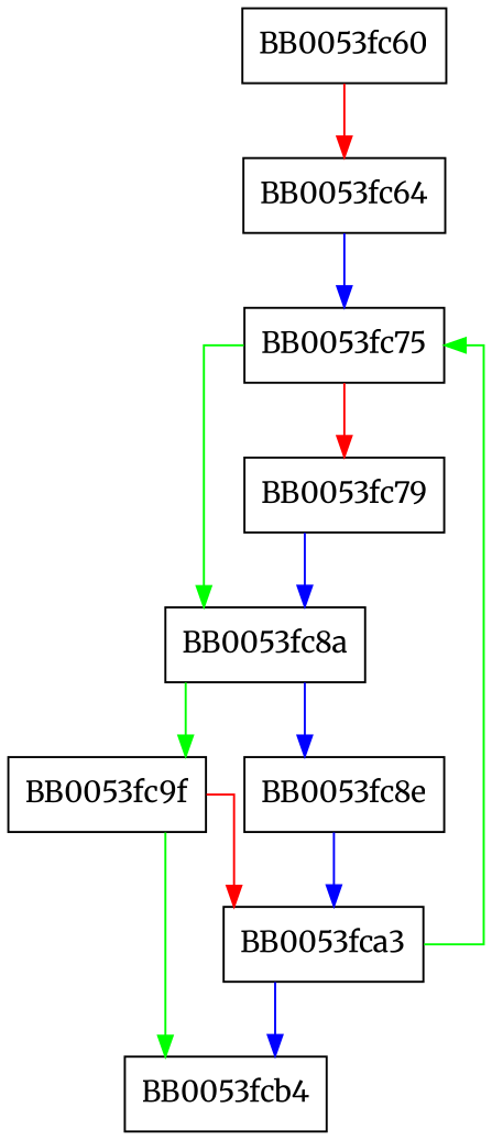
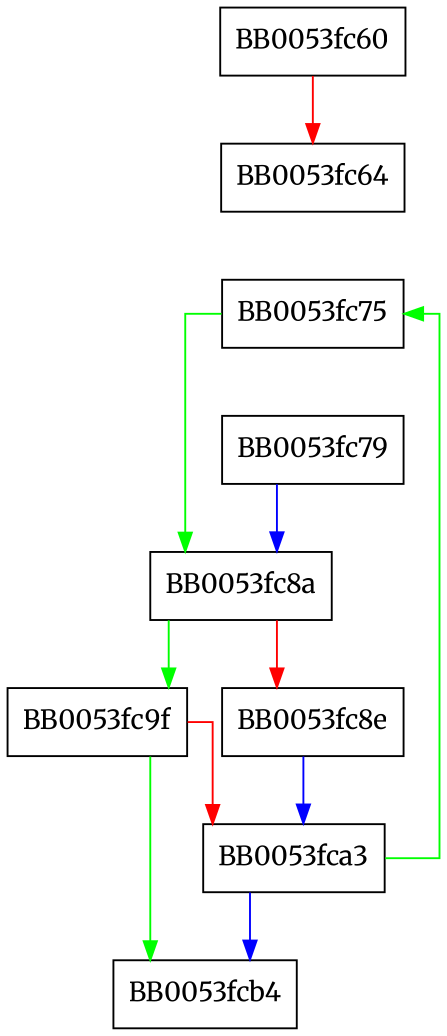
  digraph {
    fontname=Merriweather
    splines=ortho
    node [fontname=Merriweather shape=box]
    edge [color=red fontname=Merriweather]
    BB0053fc60
    BB0053fc64
    BB0053fc75
    BB0053fc8a
    BB0053fc79
    BB0053fc9f
    BB0053fc8e
    BB0053fcb4
    BB0053fca3
    BB0053fc60 -> BB0053fc64
-   BB0053fc64 -> BB0053fc75 [color=blue]
    BB0053fc75 -> BB0053fc8a [color=green]
-   BB0053fc75 -> BB0053fc79
    BB0053fc8a -> BB0053fc9f [color=green]
-   BB0053fc8a -> BB0053fc8e [color=blue]
+   BB0053fc8a -> BB0053fc8e
    BB0053fc79 -> BB0053fc8a [color=blue]
    BB0053fc9f -> BB0053fcb4 [color=green]
    BB0053fc9f -> BB0053fca3
    BB0053fc8e -> BB0053fca3 [color=blue]
    BB0053fca3 -> BB0053fc75 [color=green]
    BB0053fca3 -> BB0053fcb4 [color=blue]
  }
